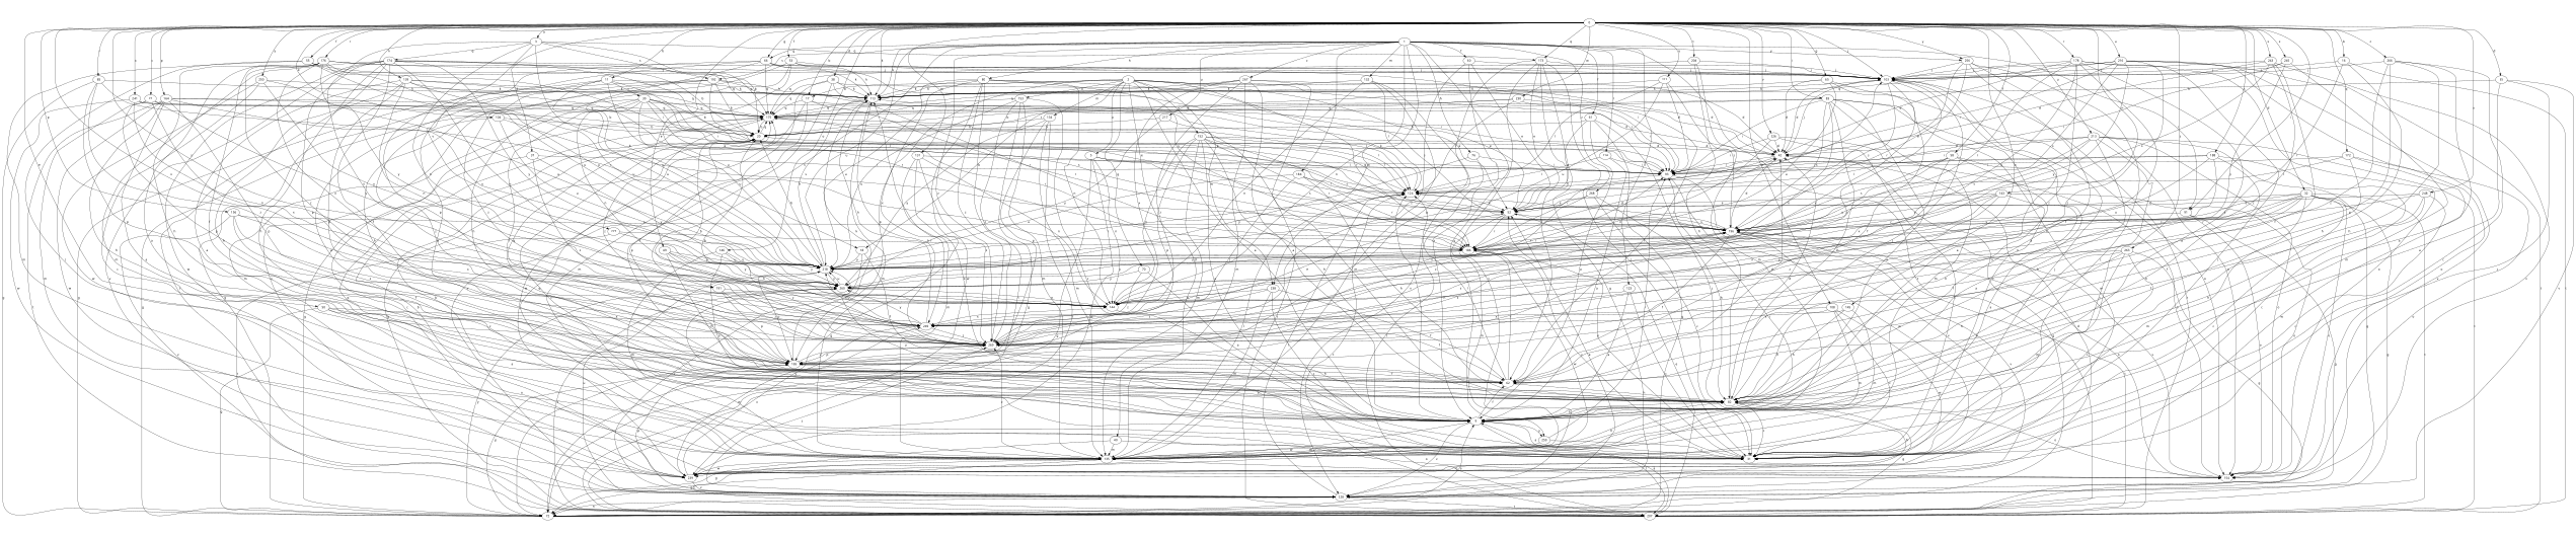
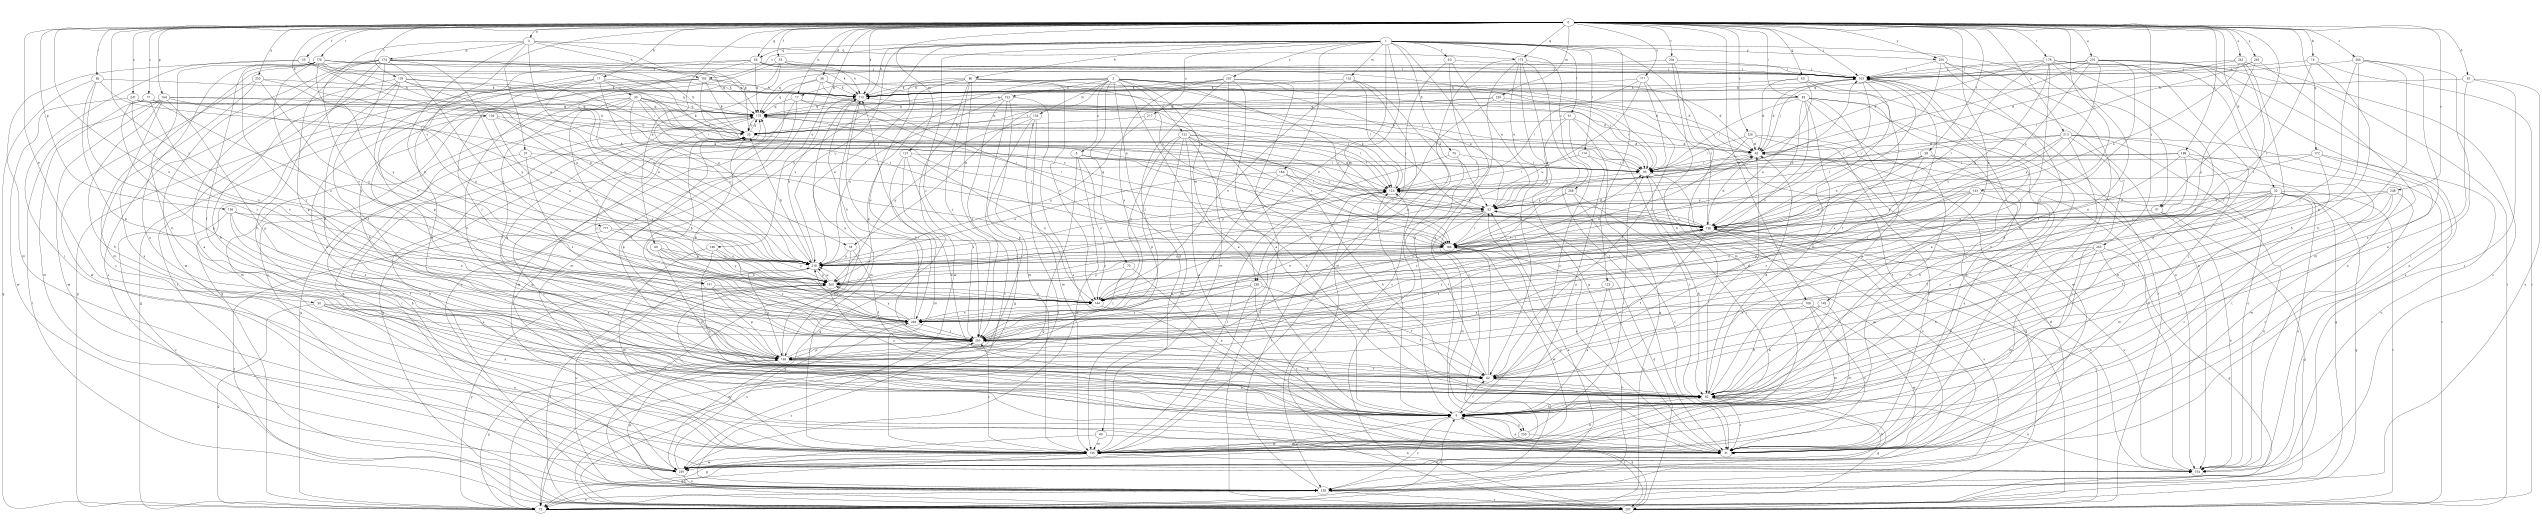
  strict digraph {
    fontname="Noto Sans"
    node [fontname="Noto Sans"]
    edge [fontname="Noto Sans"]
    0
    3
    11
    16
    17
    22
    32
    35
    37
    38
    49
    50
    53
    55
    58
    65
    66
    83
    85
    91
    103
    104
    108
    113
    131
    139
    143
    145
    146
    156
    164
    172
    173
    176
    178
    188
    191
    204
    212
    213
    216
    226
    230
    241
    243
    245
    248
    249
    250
    256
    263
    266
    144
    192
    18
    20
    174
    227
    218
    9
    186
    72
    124
    30
    207
    82
    239
    62
    175
    165
    135
    260
    52
    196
    31
    154
    228
    269
    93
    42
    1
    60
    61
    76
    80
    114
    123
    132
    184
    217
    238
    259
    267
    268
    2
    5
    40
    70
    134
    152
    153
    0 -> 3 [label=a]
    0 -> 11 [label=b]
    0 -> 16 [label=b]
    0 -> 17 [label=b]
    0 -> 22 [label=c]
    0 -> 32 [label=d]
    0 -> 35 [label=d]
    0 -> 37 [label=d]
    0 -> 38 [label=d]
    0 -> 49 [label=e]
    0 -> 50 [label=e]
    0 -> 53 [label=f]
    0 -> 55 [label=f]
    0 -> 58 [label=f]
    0 -> 65 [label=g]
    0 -> 66 [label=g]
    0 -> 83 [label=i]
    0 -> 85 [label=i]
    0 -> 91 [label=i]
    0 -> 103 [label=j]
    0 -> 104 [label=k]
    0 -> 108 [label=k]
    0 -> 113 [label=k]
    0 -> 131 [label=m]
    0 -> 139 [label=n]
    0 -> 143 [label=n]
    0 -> 145 [label=o]
    0 -> 146 [label=o]
    0 -> 156 [label=p]
    0 -> 164 [label=p]
    0 -> 172 [label=q]
    0 -> 173 [label=q]
    0 -> 176 [label=r]
    0 -> 178 [label=r]
    0 -> 188 [label=s]
    0 -> 191 [label=s]
    0 -> 204 [label=t]
    0 -> 212 [label=u]
    0 -> 213 [label=u]
    0 -> 216 [label=u]
    0 -> 226 [label=v]
    0 -> 230 [label=w]
    0 -> 241 [label=x]
    0 -> 243 [label=x]
    0 -> 245 [label=x]
    0 -> 248 [label=x]
    0 -> 249 [label=x]
    0 -> 250 [label=y]
    0 -> 256 [label=y]
    0 -> 263 [label=z]
    0 -> 266 [label=z]
    3 -> 173 [label=q]
    3 -> 249 [label=x]
    3 -> 144 [label=n]
    3 -> 192 [label=s]
    3 -> 18 [label=b]
    3 -> 20 [label=b]
    3 -> 174 [label=q]
    3 -> 227 [label=v]
    11 -> 113 [label=k]
    11 -> 218 [label=u]
    11 -> 9 [label=a]
    11 -> 186 [label=r]
    11 -> 72 [label=g]
    11 -> 124 [label=l]
    11 -> 30 [label=c]
    16 -> 103 [label=j]
    16 -> 186 [label=r]
    16 -> 207 [label=t]
    16 -> 82 [label=h]
    17 -> 186 [label=r]
    17 -> 124 [label=l]
    17 -> 239 [label=w]
    17 -> 62 [label=f]
    17 -> 175 [label=q]
    22 -> 249 [label=x]
    22 -> 175 [label=q]
    22 -> 165 [label=p]
    22 -> 135 [label=m]
    22 -> 260 [label=y]
    32 -> 249 [label=x]
    32 -> 144 [label=n]
    32 -> 186 [label=r]
    32 -> 72 [label=g]
    32 -> 207 [label=t]
    32 -> 62 [label=f]
    32 -> 135 [label=m]
    32 -> 52 [label=e]
    32 -> 196 [label=s]
    32 -> 31 [label=c]
    32 -> 154 [label=o]
    35 -> 113 [label=k]
    35 -> 9 [label=a]
    35 -> 31 [label=c]
    35 -> 228 [label=v]
    37 -> 260 [label=y]
    37 -> 31 [label=c]
    37 -> 269 [label=z]
    37 -> 93 [label=i]
    38 -> 113 [label=k]
    38 -> 186 [label=r]
    38 -> 175 [label=q]
    38 -> 135 [label=m]
    38 -> 228 [label=v]
    38 -> 42 [label=d]
    49 -> 144 [label=n]
    49 -> 218 [label=u]
    49 -> 82 [label=h]
    49 -> 260 [label=y]
    49 -> 269 [label=z]
    50 -> 249 [label=x]
    50 -> 9 [label=a]
    50 -> 72 [label=g]
    50 -> 154 [label=o]
    50 -> 269 [label=z]
    53 -> 103 [label=j]
    53 -> 113 [label=k]
    53 -> 218 [label=u]
    53 -> 82 [label=h]
    53 -> 228 [label=v]
    53 -> 93 [label=i]
    55 -> 103 [label=j]
    55 -> 218 [label=u]
    55 -> 175 [label=q]
    55 -> 135 [label=m]
    55 -> 31 [label=c]
    58 -> 218 [label=u]
    58 -> 9 [label=a]
    58 -> 82 [label=h]
    58 -> 165 [label=p]
    58 -> 196 [label=s]
    58 -> 93 [label=i]
    65 -> 113 [label=k]
    65 -> 218 [label=u]
    65 -> 62 [label=f]
    65 -> 154 [label=o]
    65 -> 42 [label=d]
    66 -> 103 [label=j]
    66 -> 113 [label=k]
    66 -> 218 [label=u]
    66 -> 9 [label=a]
    66 -> 175 [label=q]
    66 -> 165 [label=p]
    66 -> 196 [label=s]
    83 -> 144 [label=n]
    83 -> 20 [label=t]
    83 -> 9 [label=a]
    83 -> 82 [label=h]
    83 -> 239 [label=w]
    83 -> 175 [label=q]
    83 -> 135 [label=m]
    83 -> 196 [label=s]
    83 -> 31 [label=c]
    83 -> 93 [label=i]
    85 -> 113 [label=k]
    85 -> 186 [label=r]
    85 -> 72 [label=g]
    85 -> 165 [label=p]
    85 -> 269 [label=z]
    91 -> 72 [label=g]
    91 -> 196 [label=s]
    91 -> 154 [label=o]
    103 -> 113 [label=k]
    103 -> 249 [label=x]
    103 -> 9 [label=a]
    103 -> 207 [label=t]
    103 -> 196 [label=s]
    103 -> 269 [label=z]
    103 -> 42 [label=d]
    104 -> 20 [label=b]
    104 -> 218 [label=u]
    104 -> 196 [label=s]
    104 -> 269 [label=z]
    108 -> 249 [label=x]
    108 -> 82 [label=h]
    108 -> 239 [label=w]
    108 -> 135 [label=m]
    108 -> 31 [label=c]
    113 -> 175 [label=q]
    113 -> 135 [label=m]
    131 -> 144 [label=n]
    131 -> 72 [label=g]
    131 -> 135 [label=m]
    131 -> 269 [label=z]
    131 -> 93 [label=i]
    139 -> 113 [label=k]
    139 -> 144 [label=n]
    139 -> 218 [label=u]
    139 -> 9 [label=a]
    139 -> 82 [label=h]
    139 -> 175 [label=q]
    139 -> 165 [label=p]
    139 -> 52 [label=e]
    143 -> 249 [label=x]
    143 -> 9 [label=a]
    143 -> 186 [label=r]
    143 -> 52 [label=e]
    143 -> 196 [label=s]
    143 -> 154 [label=o]
    143 -> 269 [label=z]
    145 -> 249 [label=x]
    145 -> 82 [label=h]
    145 -> 135 [label=m]
    146 -> 218 [label=u]
    146 -> 9 [label=a]
    146 -> 135 [label=m]
    146 -> 260 [label=y]
    156 -> 249 [label=x]
    156 -> 62 [label=f]
    156 -> 196 [label=s]
    156 -> 228 [label=v]
    156 -> 269 [label=z]
    164 -> 218 [label=u]
    164 -> 9 [label=a]
    164 -> 207 [label=t]
    164 -> 82 [label=h]
    164 -> 239 [label=w]
    164 -> 175 [label=q]
    164 -> 165 [label=p]
    164 -> 93 [label=i]
    172 -> 124 [label=l]
    172 -> 239 [label=w]
    172 -> 62 [label=f]
    172 -> 154 [label=o]
    172 -> 93 [label=i]
    173 -> 103 [label=j]
    173 -> 72 [label=g]
    173 -> 62 [label=f]
    173 -> 165 [label=p]
    173 -> 52 [label=e]
    173 -> 31 [label=c]
    173 -> 228 [label=v]
    176 -> 103 [label=j]
    176 -> 249 [label=x]
    176 -> 218 [label=u]
    176 -> 9 [label=a]
    176 -> 82 [label=h]
    176 -> 62 [label=f]
    176 -> 175 [label=q]
    176 -> 260 [label=y]
    176 -> 269 [label=z]
    176 -> 93 [label=i]
    178 -> 103 [label=j]
    178 -> 218 [label=u]
    178 -> 9 [label=a]
    178 -> 186 [label=r]
    178 -> 62 [label=f]
    178 -> 31 [label=c]
    178 -> 154 [label=o]
    178 -> 269 [label=z]
    178 -> 42 [label=d]
    188 -> 144 [label=n]
    188 -> 218 [label=u]
    188 -> 124 [label=l]
    188 -> 82 [label=h]
    188 -> 31 [label=c]
    188 -> 93 [label=i]
    191 -> 144 [label=n]
    191 -> 165 [label=p]
    191 -> 269 [label=z]
    204 -> 103 [label=j]
    204 -> 82 [label=h]
    204 -> 175 [label=q]
    204 -> 135 [label=m]
    212 -> 113 [label=k]
    212 -> 218 [label=u]
    212 -> 124 [label=l]
    212 -> 196 [label=s]
    212 -> 93 [label=i]
    213 -> 249 [label=x]
    213 -> 72 [label=g]
    213 -> 207 [label=t]
    213 -> 82 [label=h]
    213 -> 196 [label=s]
    213 -> 31 [label=c]
    213 -> 154 [label=o]
    213 -> 93 [label=i]
    213 -> 42 [label=d]
    216 -> 103 [label=j]
    216 -> 207 [label=t]
    216 -> 175 [label=q]
    216 -> 260 [label=y]
    216 -> 196 [label=s]
    216 -> 154 [label=o]
    216 -> 228 [label=v]
    216 -> 269 [label=z]
    216 -> 93 [label=i]
    226 -> 144 [label=n]
    226 -> 31 [label=c]
    226 -> 154 [label=o]
    226 -> 93 [label=i]
    226 -> 42 [label=d]
    230 -> 20 [label=b]
    230 -> 124 [label=l]
    230 -> 62 [label=f]
    230 -> 175 [label=q]
    230 -> 93 [label=i]
    241 -> 144 [label=n]
    241 -> 20 [label=b]
    241 -> 239 [label=w]
    241 -> 175 [label=q]
    243 -> 103 [label=j]
    243 -> 62 [label=f]
    243 -> 196 [label=s]
    243 -> 228 [label=v]
    243 -> 269 [label=z]
    243 -> 42 [label=d]
    245 -> 103 [label=j]
    245 -> 124 [label=l]
    245 -> 135 [label=m]
    245 -> 260 [label=y]
    248 -> 186 [label=r]
    248 -> 82 [label=h]
    248 -> 62 [label=f]
    248 -> 52 [label=e]
    248 -> 31 [label=c]
    249 -> 113 [label=k]
    249 -> 20 [label=b]
    249 -> 218 [label=u]
    249 -> 239 [label=w]
    249 -> 260 [label=y]
    249 -> 52 [label=e]
    249 -> 269 [label=z]
    250 -> 113 [label=k]
    250 -> 218 [label=u]
    250 -> 239 [label=w]
    250 -> 260 [label=y]
    250 -> 31 [label=c]
    256 -> 103 [label=j]
    256 -> 9 [label=a]
    256 -> 186 [label=r]
-   256 -> 52 [label=e]
    256 -> 31 [label=c]
    256 -> 154 [label=o]
    263 -> 218 [label=u]
    263 -> 9 [label=a]
    263 -> 72 [label=g]
    263 -> 82 [label=h]
    263 -> 135 [label=m]
    263 -> 31 [label=c]
    266 -> 103 [label=j]
    266 -> 9 [label=a]
    266 -> 82 [label=h]
    266 -> 165 [label=p]
    266 -> 31 [label=c]
    266 -> 269 [label=z]
    144 -> 249 [label=x]
    144 -> 62 [label=f]
    144 -> 93 [label=i]
    192 -> 113 [label=k]
    192 -> 20 [label=b]
    192 -> 72 [label=g]
    192 -> 82 [label=h]
    192 -> 52 [label=e]
    192 -> 269 [label=z]
    192 -> 93 [label=i]
    18 -> 218 [label=u]
    18 -> 62 [label=f]
    18 -> 228 [label=v]
    20 -> 175 [label=q]
    20 -> 165 [label=p]
    20 -> 31 [label=c]
    20 -> 42 [label=d]
    174 -> 103 [label=j]
    174 -> 144 [label=n]
    174 -> 20 [label=b]
    174 -> 124 [label=l]
    174 -> 207 [label=t]
    174 -> 82 [label=h]
    174 -> 239 [label=w]
    174 -> 62 [label=f]
    174 -> 165 [label=p]
    174 -> 135 [label=m]
    174 -> 260 [label=y]
    174 -> 228 [label=v]
    227 -> 186 [label=r]
    227 -> 207 [label=t]
    227 -> 260 [label=y]
    218 -> 113 [label=k]
    218 -> 20 [label=b]
    218 -> 124 [label=l]
    218 -> 165 [label=p]
    218 -> 260 [label=y]
    9 -> 218 [label=u]
    9 -> 124 [label=l]
    9 -> 207 [label=t]
    9 -> 239 [label=w]
    9 -> 62 [label=f]
    9 -> 228 [label=v]
    9 -> 259 [label=y]
    186 -> 218 [label=u]
    186 -> 239 [label=w]
    186 -> 260 [label=y]
    186 -> 31 [label=c]
    186 -> 42 [label=d]
    72 -> 9 [label=a]
    72 -> 165 [label=p]
    72 -> 260 [label=y]
    124 -> 113 [label=k]
    124 -> 207 [label=t]
    124 -> 52 [label=e]
    30 -> 144 [label=n]
    30 -> 20 [label=b]
    30 -> 218 [label=u]
    30 -> 72 [label=g]
    30 -> 124 [label=l]
    30 -> 62 [label=f]
    30 -> 175 [label=q]
    30 -> 135 [label=m]
    30 -> 52 [label=e]
    30 -> 196 [label=s]
    30 -> 42 [label=d]
    207 -> 9 [label=a]
    207 -> 175 [label=q]
    207 -> 52 [label=e]
    82 -> 103 [label=j]
    82 -> 9 [label=a]
    82 -> 72 [label=g]
    82 -> 31 [label=c]
    82 -> 154 [label=o]
    82 -> 42 [label=d]
    239 -> 249 [label=x]
    239 -> 20 [label=b]
    239 -> 82 [label=h]
    239 -> 175 [label=q]
    239 -> 228 [label=v]
    62 -> 113 [label=k]
    62 -> 186 [label=r]
    62 -> 124 [label=l]
    62 -> 82 [label=h]
    62 -> 42 [label=d]
    175 -> 20 [label=b]
    175 -> 186 [label=r]
    175 -> 72 [label=g]
    175 -> 124 [label=l]
    175 -> 269 [label=z]
    165 -> 113 [label=k]
    165 -> 9 [label=a]
    165 -> 62 [label=f]
    165 -> 175 [label=q]
    165 -> 196 [label=s]
    165 -> 269 [label=z]
    135 -> 20 [label=b]
    135 -> 72 [label=g]
    135 -> 124 [label=l]
    135 -> 207 [label=t]
    135 -> 82 [label=h]
    135 -> 239 [label=w]
    135 -> 175 [label=q]
    135 -> 154 [label=o]
    135 -> 269 [label=z]
    135 -> 93 [label=i]
    260 -> 144 [label=n]
    260 -> 218 [label=u]
    260 -> 207 [label=t]
    260 -> 196 [label=s]
    52 -> 103 [label=j]
    52 -> 186 [label=r]
    52 -> 175 [label=q]
    52 -> 135 [label=m]
    52 -> 196 [label=s]
    196 -> 186 [label=r]
    196 -> 124 [label=l]
    196 -> 207 [label=t]
    196 -> 62 [label=f]
    196 -> 154 [label=o]
    196 -> 228 [label=v]
    196 -> 42 [label=d]
    31 -> 103 [label=j]
    31 -> 113 [label=k]
    31 -> 9 [label=a]
    31 -> 260 [label=y]
    31 -> 52 [label=e]
    154 -> 196 [label=s]
    228 -> 218 [label=u]
    228 -> 72 [label=n]
    228 -> 124 [label=l]
    228 -> 207 [label=t]
    228 -> 165 [label=p]
    228 -> 52 [label=e]
    228 -> 269 [label=z]
    228 -> 42 [label=d]
    269 -> 20 [label=b]
    269 -> 82 [label=h]
    269 -> 165 [label=p]
    269 -> 196 [label=s]
    93 -> 124 [label=l]
    93 -> 239 [label=w]
    93 -> 228 [label=v]
    42 -> 103 [label=j]
    42 -> 186 [label=r]
    42 -> 72 [label=g]
    42 -> 93 [label=i]
    1 -> 66 [label=g]
    1 -> 91 [label=i]
    1 -> 113 [label=k]
    1 -> 191 [label=s]
    1 -> 256 [label=y]
    1 -> 144 [label=n]
    1 -> 192 [label=s]
    1 -> 218 [label=u]
    1 -> 207 [label=t]
    1 -> 269 [label=z]
    1 -> 60 [label=f]
    1 -> 61 [label=f]
    1 -> 76 [label=h]
    1 -> 80 [label=h]
    1 -> 114 [label=l]
    1 -> 123 [label=l]
    1 -> 132 [label=m]
    1 -> 184 [label=r]
    1 -> 217 [label=u]
    1 -> 238 [label=w]
    1 -> 259 [label=y]
    1 -> 267 [label=z]
    1 -> 268 [label=z]
    60 -> 103 [label=j]
    60 -> 9 [label=a]
    60 -> 52 [label=e]
    60 -> 269 [label=z]
    61 -> 20 [label=b]
    61 -> 9 [label=a]
    61 -> 72 [label=g]
    61 -> 52 [label=e]
    61 -> 31 [label=c]
    76 -> 207 [label=t]
    76 -> 260 [label=y]
    76 -> 93 [label=i]
    80 -> 113 [label=k]
    80 -> 249 [label=x]
    80 -> 144 [label=n]
    80 -> 218 [label=u]
    80 -> 207 [label=t]
    80 -> 239 [label=w]
    80 -> 52 [label=e]
    80 -> 196 [label=s]
    80 -> 269 [label=z]
    114 -> 9 [label=a]
    114 -> 124 [label=l]
    114 -> 93 [label=i]
    123 -> 144 [label=n]
    123 -> 9 [label=a]
    123 -> 31 [label=c]
    132 -> 113 [label=k]
    132 -> 144 [label=n]
    132 -> 124 [label=l]
    132 -> 135 [label=m]
    132 -> 228 [label=v]
    184 -> 218 [label=u]
    184 -> 186 [label=r]
    184 -> 124 [label=l]
    184 -> 82 [label=h]
    184 -> 269 [label=z]
    217 -> 20 [label=b]
    217 -> 207 [label=t]
    217 -> 260 [label=y]
    238 -> 144 [label=n]
    238 -> 62 [label=f]
    238 -> 135 [label=m]
    238 -> 31 [label=c]
    238 -> 269 [label=z]
    259 -> 135 [label=m]
    259 -> 31 [label=c]
    259 -> 93 [label=i]
    267 -> 113 [label=k]
    267 -> 249 [label=x]
    267 -> 9 [label=a]
    267 -> 82 [label=h]
    267 -> 175 [label=q]
    267 -> 135 [label=m]
    267 -> 269 [label=z]
    267 -> 42 [label=d]
    268 -> 82 [label=h]
    268 -> 52 [label=e]
    268 -> 31 [label=c]
    268 -> 269 [label=z]
    2 -> 17 [label=b]
    2 -> 113 [label=k]
    2 -> 18 [label=b]
    2 -> 9 [label=a]
    2 -> 186 [label=r]
    2 -> 165 [label=p]
    2 -> 52 [label=e]
    2 -> 93 [label=i]
    2 -> 42 [label=d]
    2 -> 238 [label=w]
    2 -> 5 [label=a]
    2 -> 40 [label=d]
    2 -> 70 [label=g]
    2 -> 134 [label=m]
    2 -> 152 [label=o]
    2 -> 153 [label=o]
    5 -> 144 [label=n]
    5 -> 72 [label=g]
    5 -> 239 [label=w]
    5 -> 196 [label=s]
    5 -> 93 [label=i]
    40 -> 72 [label=g]
    40 -> 135 [label=m]
    40 -> 154 [label=o]
    70 -> 9 [label=a]
    70 -> 260 [label=y]
    70 -> 269 [label=z]
    134 -> 20 [label=b]
    134 -> 207 [label=t]
    134 -> 165 [label=p]
    134 -> 135 [label=m]
    134 -> 260 [label=y]
    152 -> 144 [label=n]
    152 -> 9 [label=a]
    152 -> 186 [label=r]
    152 -> 124 [label=l]
    152 -> 82 [label=h]
    152 -> 165 [label=p]
    152 -> 135 [label=m]
    152 -> 196 [label=s]
    152 -> 42 [label=d]
    153 -> 218 [label=u]
    153 -> 72 [label=g]
    153 -> 175 [label=q]
    153 -> 135 [label=m]
    153 -> 31 [label=c]
    153 -> 269 [label=z]
  }
